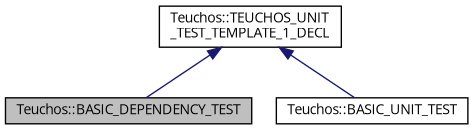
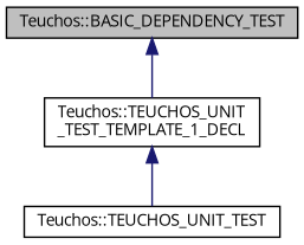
  digraph {
    fontname="Open Sans"
    rankdir=TB
    node [color=black fillcolor=white fontname="Open Sans" fontsize=10 shape=record style=filled]
    edge [color=midnightblue dir=back fontname="Open Sans" fontsize=10 labelfontname=Helvetica labelfontsize=10 style=solid]
    n1 [fillcolor=grey75 fontcolor=black height=0.2 label="Teuchos::BASIC_DEPENDENCY_TEST" width=0.4]
    n2 [height=0.2 label="Teuchos::TEUCHOS_UNIT\l_TEST_TEMPLATE_1_DECL" width=0.4]
-   n3 [height=0.2 label="Teuchos::BASIC_UNIT_TEST" width=0.4]
-   n2 -> n1
+   n3 [height=0.2 label="Teuchos::TEUCHOS_UNIT_TEST" width=0.4]
+   n1 -> n2
    n2 -> n3
  }
